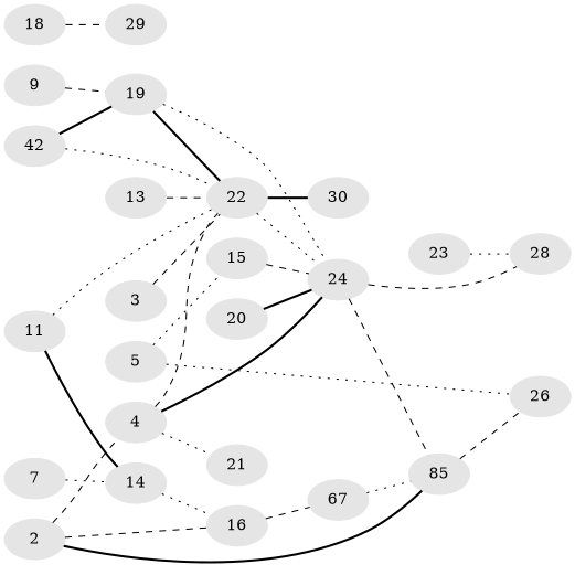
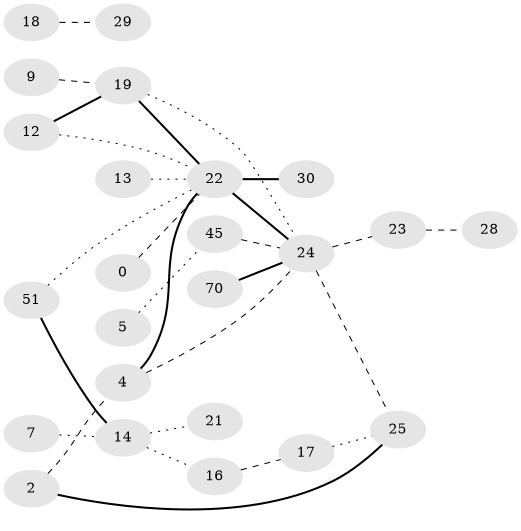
  graph {
    rankdir=LR
    node [color=gray90 style=filled]
    edge [style=dashed weight=1.0]
    n1 [label=2]
    4
    16
-   25 [label=85]
+   25
    22
    24
-   17 [label=67]
-   26
-   3
+   17
+   3 [label=0]
    30
    28
    5
-   15
+   15 [label=45]
    7
    14
    21
    9
    19
-   11
-   12 [label=42]
+   11 [label=51]
+   12
    13
    18
    29
-   20
+   20 [label=70]
    23
    n1 -- 4
-   n1 -- 16
    n1 -- 25 [style=bold]
-   4 -- 22
-   4 -- 24 [style=bold]
+   4 -- 22 [style=bold]
+   4 -- 24
    16 -- 17
-   25 -- 26
-   22 -- 24 [style=dotted]
+   22 -- 24 [style=bold]
    22 -- 30 [style=bold]
    24 -- 25
-   24 -- 28
+   24 -- 23
    17 -- 25 [style=dotted]
    3 -- 22
-   5 -- 26 [style=dotted]
    5 -- 15 [style=dotted]
    15 -- 24
    7 -- 14 [style=dotted]
    14 -- 16 [style=dotted]
-   4 -- 21 [style=dotted]
+   14 -- 21 [style=dotted]
    9 -- 19
    19 -- 22 [style=bold]
    19 -- 24 [style=dotted]
    11 -- 22 [style=dotted]
    11 -- 14 [style=bold]
    12 -- 22 [style=dotted]
    12 -- 19 [style=bold]
-   13 -- 22
+   13 -- 22 [style=dotted]
    18 -- 29
    20 -- 24 [style=bold]
-   23 -- 28 [style=dotted weight=2.0]
+   23 -- 28 [weight=2.0]
  }
